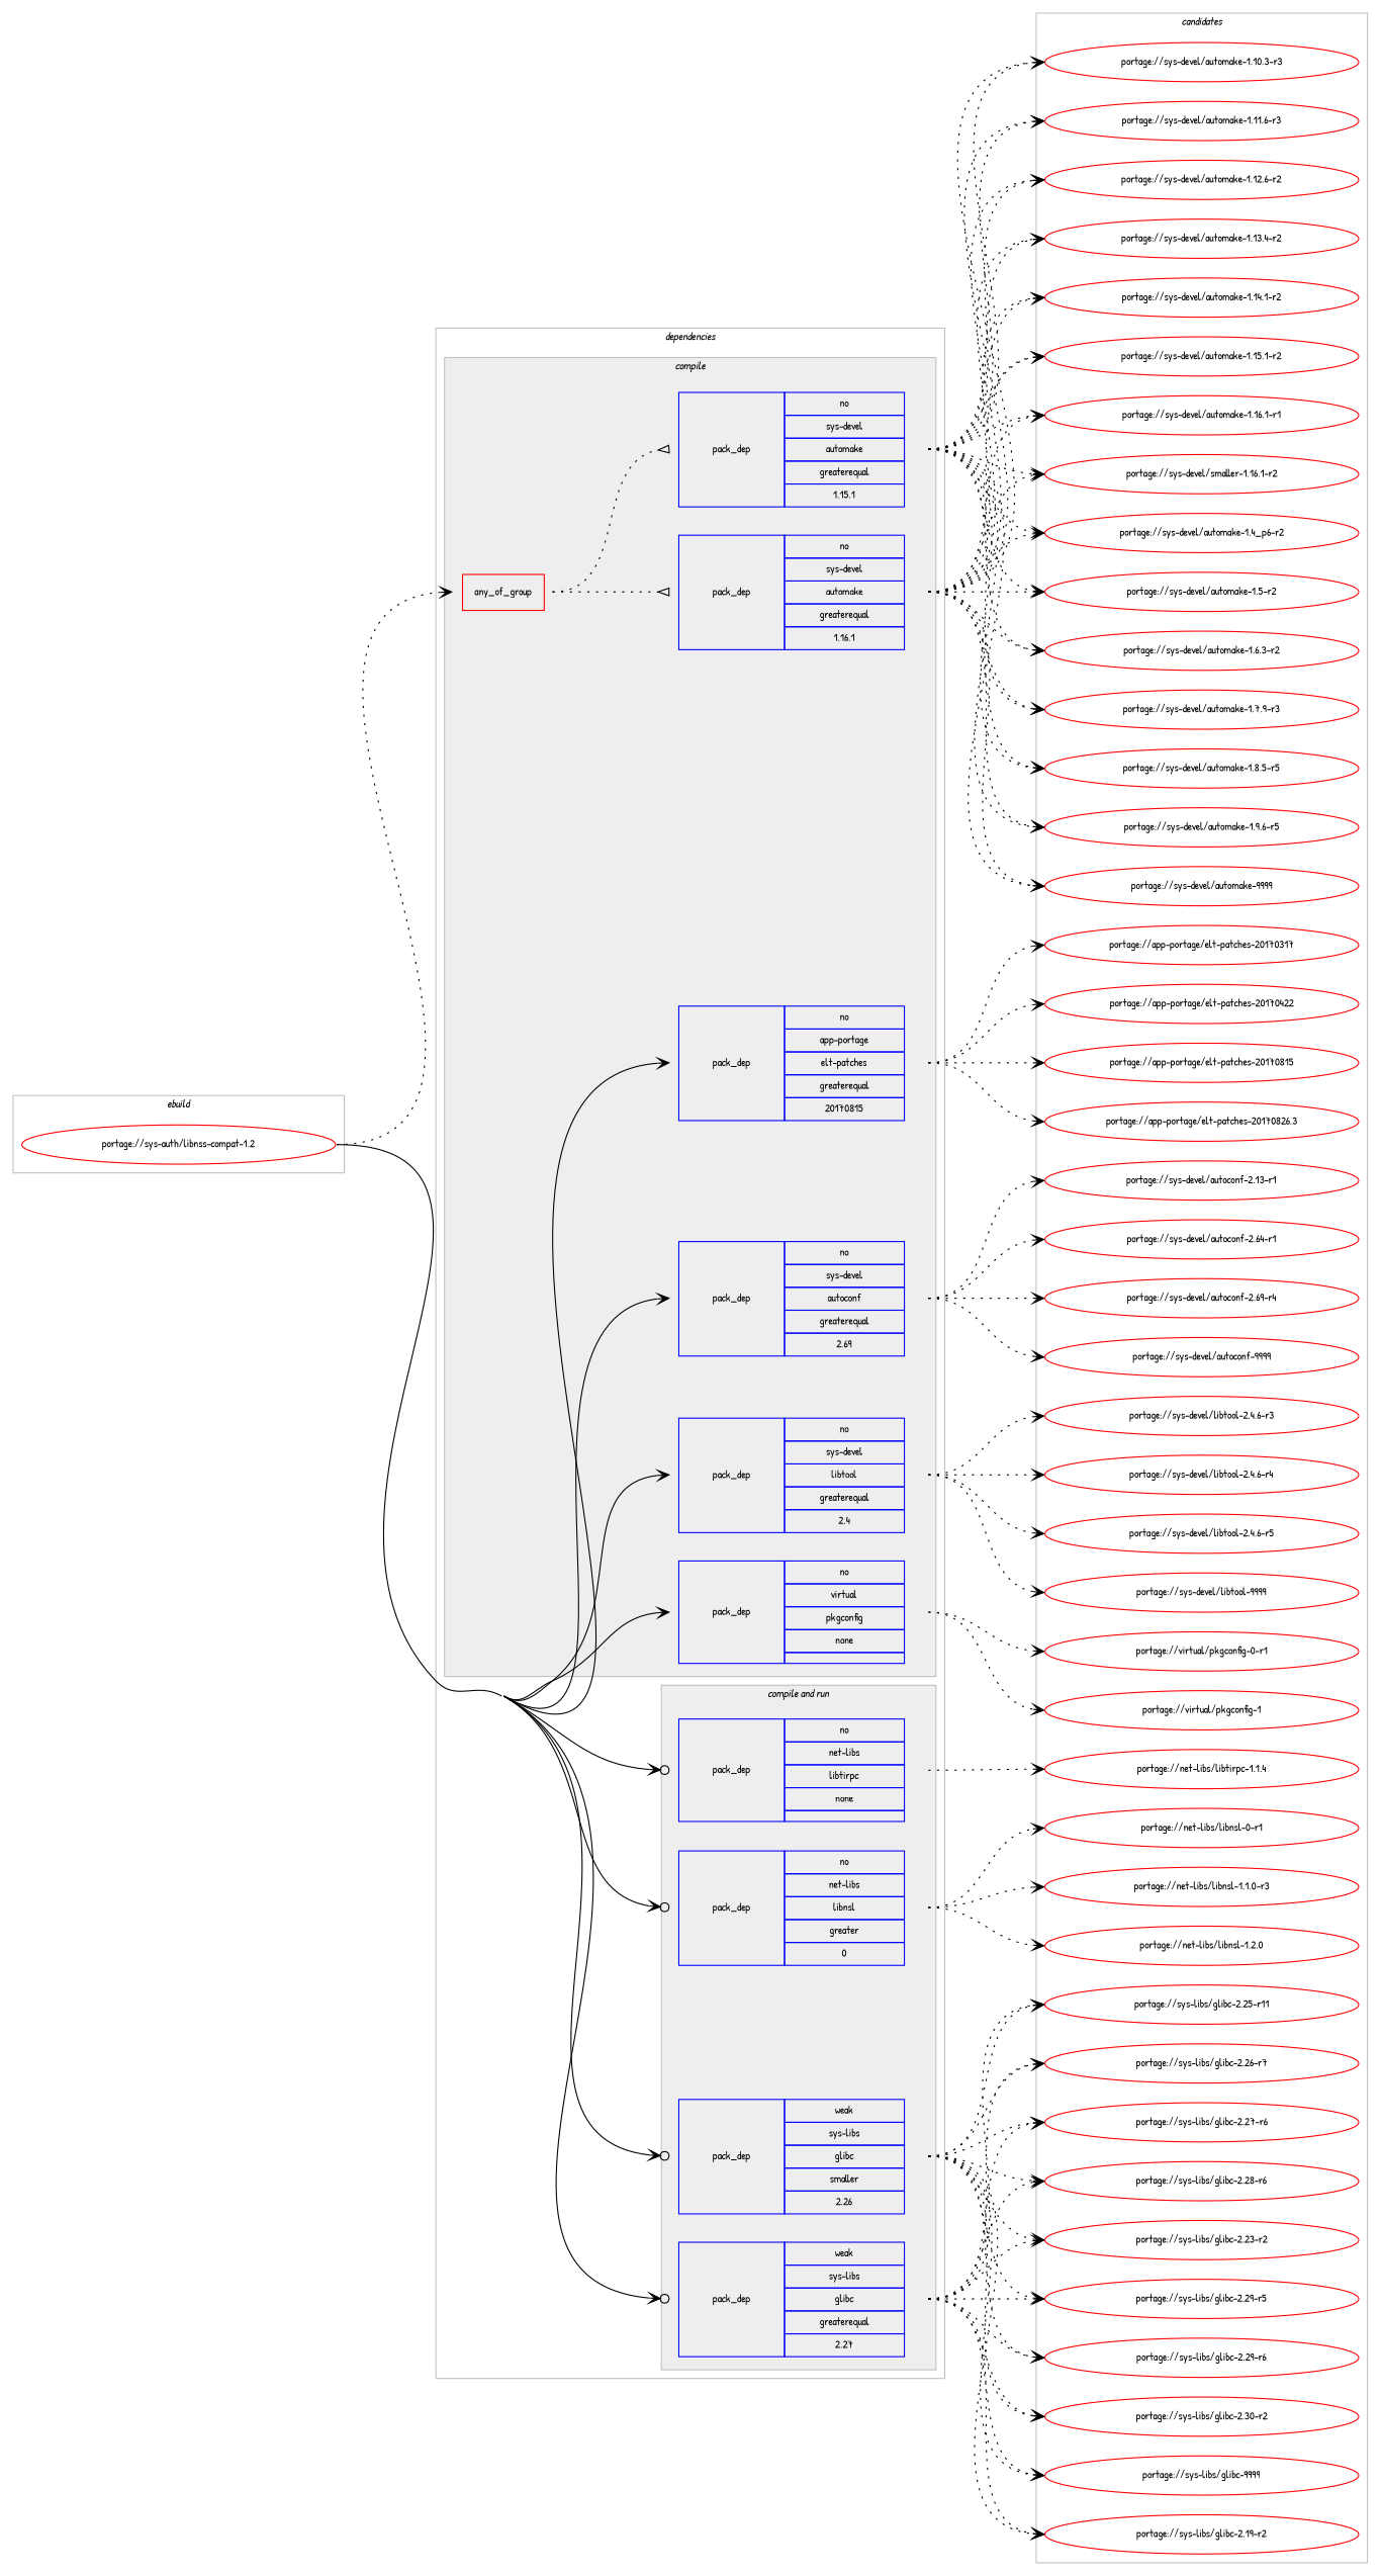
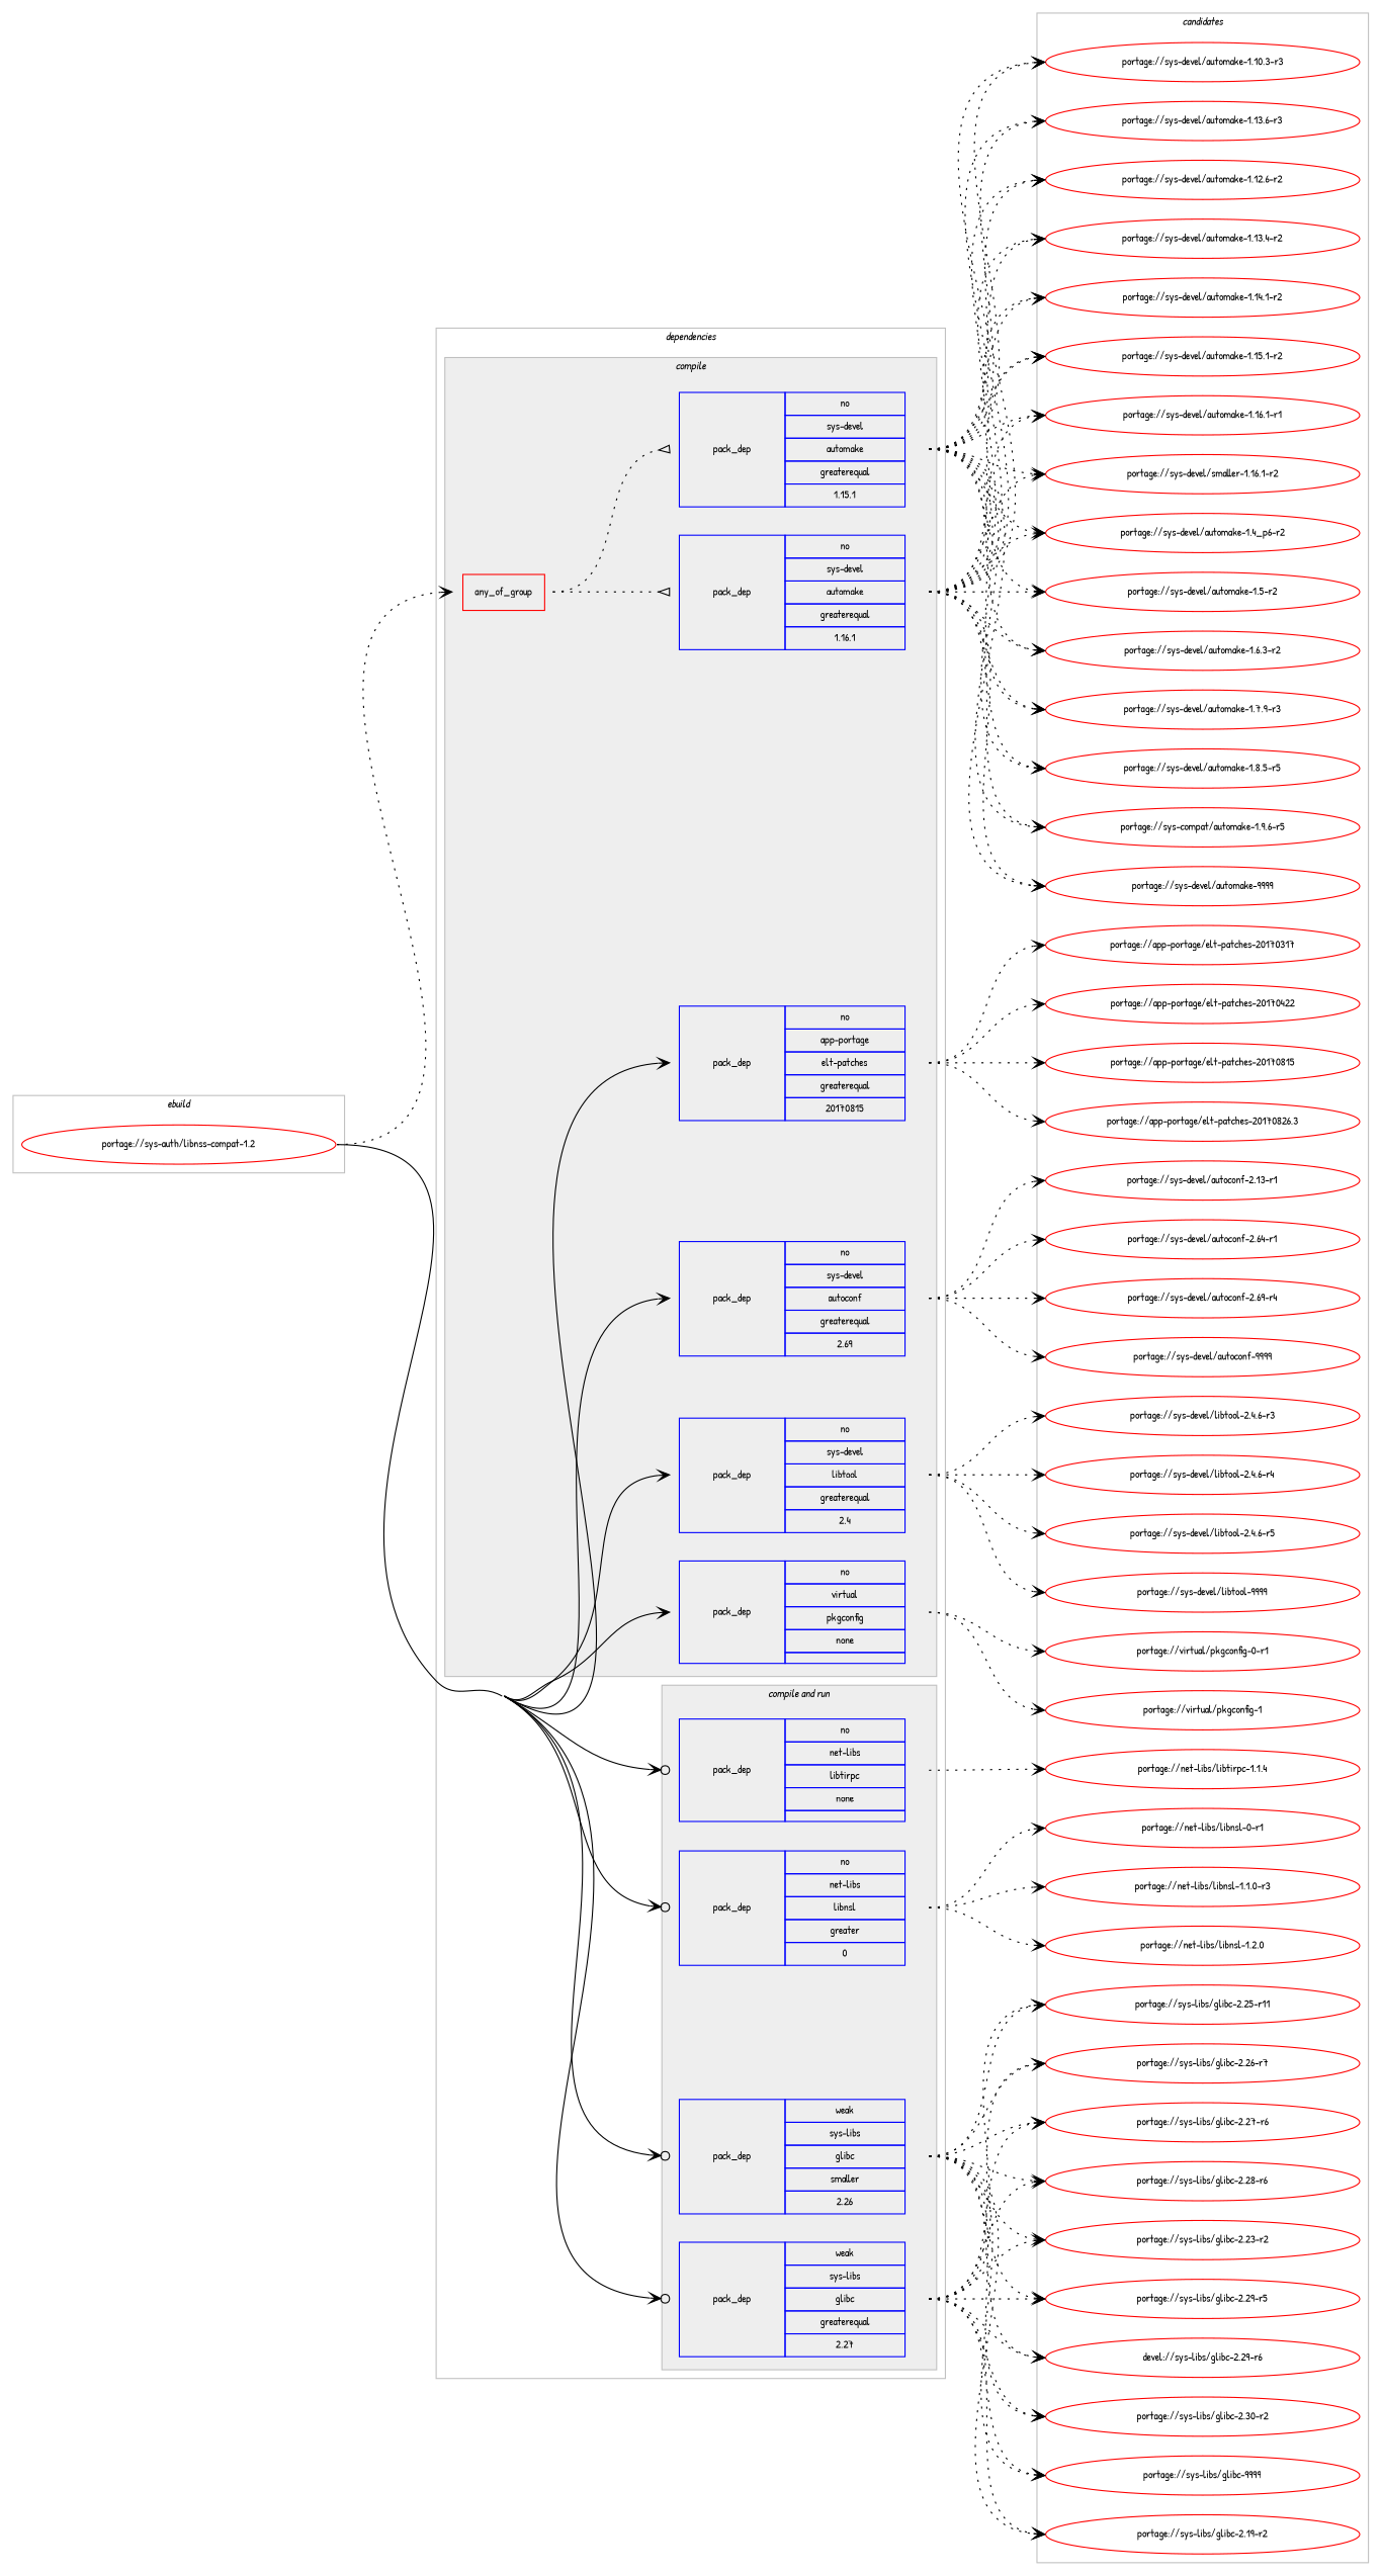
  digraph {
    compound=true
    concentrate=true
    fontname="Patrick Hand"
    fontsize=10
    newrank=true
    rankdir=LR
    ranksep=1.5
    node [color=red fontname="Patrick Hand" fontsize=10]
    edge [arrowhead=vee fontname="Patrick Hand" headport=w style=dotted tailport=e weight=100]
    n1 [label="portage://sys-auth/libnss-compat-1.2" width=4]
    n2 [color=blue label=<<TABLE BORDER="0" CELLBORDER="1" CELLSPACING="0" CELLPADDING="4" WIDTH="220"><TR><TD ROWSPAN="6" CELLPADDING="30">pack_dep</TD></TR><TR><TD WIDTH="110">no</TD></TR><TR><TD>sys-devel</TD></TR><TR><TD>automake</TD></TR><TR><TD>greaterequal</TD></TR><TR><TD>1.16.1</TD></TR></TABLE>> shape=none]
    n3 [color=blue label=<<TABLE BORDER="0" CELLBORDER="1" CELLSPACING="0" CELLPADDING="4" WIDTH="220"><TR><TD ROWSPAN="6" CELLPADDING="30">pack_dep</TD></TR><TR><TD WIDTH="110">no</TD></TR><TR><TD>sys-devel</TD></TR><TR><TD>automake</TD></TR><TR><TD>greaterequal</TD></TR><TR><TD>1.15.1</TD></TR></TABLE>> shape=none]
    n4 [label=<<TABLE BORDER="0" CELLBORDER="1" CELLSPACING="0" CELLPADDING="4"><TR><TD CELLPADDING="10">any_of_group</TD></TR></TABLE>> shape=none]
    n5 [color=blue label=<<TABLE BORDER="0" CELLBORDER="1" CELLSPACING="0" CELLPADDING="4" WIDTH="220"><TR><TD ROWSPAN="6" CELLPADDING="30">pack_dep</TD></TR><TR><TD WIDTH="110">no</TD></TR><TR><TD>app-portage</TD></TR><TR><TD>elt-patches</TD></TR><TR><TD>greaterequal</TD></TR><TR><TD>20170815</TD></TR></TABLE>> shape=none]
    n6 [color=blue label=<<TABLE BORDER="0" CELLBORDER="1" CELLSPACING="0" CELLPADDING="4" WIDTH="220"><TR><TD ROWSPAN="6" CELLPADDING="30">pack_dep</TD></TR><TR><TD WIDTH="110">no</TD></TR><TR><TD>sys-devel</TD></TR><TR><TD>autoconf</TD></TR><TR><TD>greaterequal</TD></TR><TR><TD>2.69</TD></TR></TABLE>> shape=none]
    n7 [color=blue label=<<TABLE BORDER="0" CELLBORDER="1" CELLSPACING="0" CELLPADDING="4" WIDTH="220"><TR><TD ROWSPAN="6" CELLPADDING="30">pack_dep</TD></TR><TR><TD WIDTH="110">no</TD></TR><TR><TD>sys-devel</TD></TR><TR><TD>libtool</TD></TR><TR><TD>greaterequal</TD></TR><TR><TD>2.4</TD></TR></TABLE>> shape=none]
    n8 [color=blue label=<<TABLE BORDER="0" CELLBORDER="1" CELLSPACING="0" CELLPADDING="4" WIDTH="220"><TR><TD ROWSPAN="6" CELLPADDING="30">pack_dep</TD></TR><TR><TD WIDTH="110">no</TD></TR><TR><TD>virtual</TD></TR><TR><TD>pkgconfig</TD></TR><TR><TD>none</TD></TR><TR><TD></TD></TR></TABLE>> shape=none]
    n9 [color=blue label=<<TABLE BORDER="0" CELLBORDER="1" CELLSPACING="0" CELLPADDING="4" WIDTH="220"><TR><TD ROWSPAN="6" CELLPADDING="30">pack_dep</TD></TR><TR><TD WIDTH="110">no</TD></TR><TR><TD>net-libs</TD></TR><TR><TD>libnsl</TD></TR><TR><TD>greater</TD></TR><TR><TD>0</TD></TR></TABLE>> shape=none]
    n10 [color=blue label=<<TABLE BORDER="0" CELLBORDER="1" CELLSPACING="0" CELLPADDING="4" WIDTH="220"><TR><TD ROWSPAN="6" CELLPADDING="30">pack_dep</TD></TR><TR><TD WIDTH="110">no</TD></TR><TR><TD>net-libs</TD></TR><TR><TD>libtirpc</TD></TR><TR><TD>none</TD></TR><TR><TD></TD></TR></TABLE>> shape=none]
    n11 [color=blue label=<<TABLE BORDER="0" CELLBORDER="1" CELLSPACING="0" CELLPADDING="4" WIDTH="220"><TR><TD ROWSPAN="6" CELLPADDING="30">pack_dep</TD></TR><TR><TD WIDTH="110">weak</TD></TR><TR><TD>sys-libs</TD></TR><TR><TD>glibc</TD></TR><TR><TD>greaterequal</TD></TR><TR><TD>2.27</TD></TR></TABLE>> shape=none]
    n12 [color=blue label=<<TABLE BORDER="0" CELLBORDER="1" CELLSPACING="0" CELLPADDING="4" WIDTH="220"><TR><TD ROWSPAN="6" CELLPADDING="30">pack_dep</TD></TR><TR><TD WIDTH="110">weak</TD></TR><TR><TD>sys-libs</TD></TR><TR><TD>glibc</TD></TR><TR><TD>smaller</TD></TR><TR><TD>2.26</TD></TR></TABLE>> shape=none]
    n13 [label="portage://sys-devel/automake-1.10.3-r3" width=4]
-   n14 [label="portage://sys-devel/automake-1.11.6-r3" width=4]
+   n14 [label="portage://sys-devel/automake-1.13.6-r3" width=4]
    n15 [label="portage://sys-devel/automake-1.12.6-r2" width=4]
    n16 [label="portage://sys-devel/automake-1.13.4-r2" width=4]
    n17 [label="portage://sys-devel/automake-1.14.1-r2" width=4]
    n18 [label="portage://sys-devel/automake-1.15.1-r2" width=4]
    n19 [label="portage://sys-devel/automake-1.16.1-r1" width=4]
    n20 [label="portage://sys-devel/smaller-1.16.1-r2" width=4]
    n21 [label="portage://sys-devel/automake-1.4_p6-r2" width=4]
    n22 [label="portage://sys-devel/automake-1.5-r2" width=4]
    n23 [label="portage://sys-devel/automake-1.6.3-r2" width=4]
    n24 [label="portage://sys-devel/automake-1.7.9-r3" width=4]
    n25 [label="portage://sys-devel/automake-1.8.5-r5" width=4]
-   n26 [label="portage://sys-devel/automake-1.9.6-r5" width=4]
+   n26 [label="portage://sys-compat/automake-1.9.6-r5" width=4]
    n27 [label="portage://sys-devel/automake-9999" width=4]
    n28 [label="portage://app-portage/elt-patches-20170317" width=4]
    n29 [label="portage://app-portage/elt-patches-20170422" width=4]
    n30 [label="portage://app-portage/elt-patches-20170815" width=4]
    n31 [label="portage://app-portage/elt-patches-20170826.3" width=4]
    n32 [label="portage://sys-devel/autoconf-2.13-r1" width=4]
    n33 [label="portage://sys-devel/autoconf-2.64-r1" width=4]
    n34 [label="portage://sys-devel/autoconf-2.69-r4" width=4]
    n35 [label="portage://sys-devel/autoconf-9999" width=4]
    n36 [label="portage://sys-devel/libtool-2.4.6-r3" width=4]
    n37 [label="portage://sys-devel/libtool-2.4.6-r4" width=4]
    n38 [label="portage://sys-devel/libtool-2.4.6-r5" width=4]
    n39 [label="portage://sys-devel/libtool-9999" width=4]
    n40 [label="portage://virtual/pkgconfig-0-r1" width=4]
    n41 [label="portage://virtual/pkgconfig-1" width=4]
    n42 [label="portage://net-libs/libnsl-0-r1" width=4]
    n43 [label="portage://net-libs/libnsl-1.1.0-r3" width=4]
    n44 [label="portage://net-libs/libnsl-1.2.0" width=4]
    n45 [label="portage://net-libs/libtirpc-1.1.4" width=4]
    n46 [label="portage://sys-libs/glibc-2.19-r2" width=4]
    n47 [label="portage://sys-libs/glibc-2.25-r11" width=4]
    n48 [label="portage://sys-libs/glibc-2.26-r7" width=4]
    n49 [label="portage://sys-libs/glibc-2.27-r6" width=4]
    n50 [label="portage://sys-libs/glibc-2.28-r6" width=4]
    n51 [label="portage://sys-libs/glibc-2.23-r2" width=4]
    n52 [label="portage://sys-libs/glibc-2.29-r5" width=4]
-   n53 [label="portage://sys-libs/glibc-2.29-r6" width=4]
+   n53 [label="devel://sys-libs/glibc-2.29-r6" width=4]
    n54 [label="portage://sys-libs/glibc-2.30-r2" width=4]
    n55 [label="portage://sys-libs/glibc-9999" width=4]
    subgraph cluster_1 {
      color=gray
      label=<<i>ebuild</i>>
      rank=same
      n1
    }
    subgraph cluster_2 {
      color=gray
      label=<<i>dependencies</i>>
      subgraph cluster_3 {
        color=gray
        fillcolor="#eeeeee"
        label=<<i>compile</i>>
        style=filled
        subgraph sub_4 {
          color=gray
          fillcolor="#eeeeee"
          label=<<i>compile</i>>
          style=filled
          n4
          subgraph sub_5 {
            color=gray
            fillcolor="#eeeeee"
            label=<<i>compile</i>>
            style=filled
            n2
          }
          subgraph sub_6 {
            color=gray
            fillcolor="#eeeeee"
            label=<<i>compile</i>>
            style=filled
            n3
          }
        }
        subgraph sub_7 {
          color=gray
          fillcolor="#eeeeee"
          label=<<i>compile</i>>
          style=filled
          n5
        }
        subgraph sub_8 {
          color=gray
          fillcolor="#eeeeee"
          label=<<i>compile</i>>
          style=filled
          n6
        }
        subgraph sub_9 {
          color=gray
          fillcolor="#eeeeee"
          label=<<i>compile</i>>
          style=filled
          n7
        }
        subgraph sub_10 {
          color=gray
          fillcolor="#eeeeee"
          label=<<i>compile</i>>
          style=filled
          n8
        }
      }
      subgraph cluster_11 {
        color=gray
        fillcolor="#eeeeee"
        label=<<i>compile and run</i>>
        style=filled
        subgraph sub_12 {
          color=gray
          fillcolor="#eeeeee"
          label=<<i>compile and run</i>>
          style=filled
          n9
        }
        subgraph sub_13 {
          color=gray
          fillcolor="#eeeeee"
          label=<<i>compile and run</i>>
          style=filled
          n10
        }
        subgraph sub_14 {
          color=gray
          fillcolor="#eeeeee"
          label=<<i>compile and run</i>>
          style=filled
          n11
        }
        subgraph sub_15 {
          color=gray
          fillcolor="#eeeeee"
          label=<<i>compile and run</i>>
          style=filled
          n12
        }
      }
      subgraph cluster_16 {
        color=gray
        fillcolor="#eeeeee"
        label=<<i>run</i>>
        style=filled
      }
    }
    subgraph cluster_17 {
      color=gray
      label=<<i>candidates</i>>
      rank=same
      subgraph sub_18 {
        color=black
        label=<<i>candidates</i>>
        nodesep=1
        rank=same
        n13
        n14
        n15
        n16
        n17
        n18
        n19
        n20
        n21
        n22
        n23
        n24
        n25
        n26
        n27
      }
      subgraph sub_19 {
        color=black
        label=<<i>candidates</i>>
        nodesep=1
        rank=same
        n13
        n14
        n15
        n16
        n17
        n18
        n19
        n20
        n21
        n22
        n23
        n24
        n25
        n26
        n27
      }
      subgraph sub_20 {
        color=black
        label=<<i>candidates</i>>
        nodesep=1
        rank=same
        n28
        n29
        n30
        n31
      }
      subgraph sub_21 {
        color=black
        label=<<i>candidates</i>>
        nodesep=1
        rank=same
        n32
        n33
        n34
        n35
      }
      subgraph sub_22 {
        color=black
        label=<<i>candidates</i>>
        nodesep=1
        rank=same
        n36
        n37
        n38
        n39
      }
      subgraph sub_23 {
        color=black
        label=<<i>candidates</i>>
        nodesep=1
        rank=same
        n40
        n41
      }
      subgraph sub_24 {
        color=black
        label=<<i>candidates</i>>
        nodesep=1
        rank=same
        n42
        n43
        n44
      }
      subgraph sub_25 {
        color=black
        label=<<i>candidates</i>>
        nodesep=1
        rank=same
        n45
      }
      subgraph sub_26 {
        color=black
        label=<<i>candidates</i>>
        nodesep=1
        rank=same
        n46
        n47
        n48
        n49
        n50
        n51
        n52
        n53
        n54
        n55
      }
      subgraph sub_27 {
        color=black
        label=<<i>candidates</i>>
        nodesep=1
        rank=same
        n46
        n47
        n48
        n49
        n50
        n51
        n52
        n53
        n54
        n55
      }
    }
    n1 -> n4 [weight=20]
    n1 -> n5 [style=solid weight=20]
    n1 -> n6 [style=solid weight=20]
    n1 -> n7 [style=solid weight=20]
    n1 -> n8 [style=solid weight=20]
    n1 -> n9 [arrowhead=odotvee style=solid weight=20]
    n1 -> n10 [arrowhead=odotvee style=solid weight=20]
    n1 -> n11 [arrowhead=odotvee style=solid weight=20]
    n1 -> n12 [arrowhead=odotvee style=solid weight=20]
    n2 -> n13
    n2 -> n14
    n2 -> n15
    n2 -> n16
    n2 -> n17
    n2 -> n18
    n2 -> n19
    n2 -> n20
    n2 -> n21
    n2 -> n22
    n2 -> n23
    n2 -> n24
    n2 -> n25
    n2 -> n26
    n2 -> n27
    n3 -> n13
    n3 -> n14
    n3 -> n15
    n3 -> n16
    n3 -> n17
    n3 -> n18
    n3 -> n19
    n3 -> n20
    n3 -> n21
    n3 -> n22
    n3 -> n23
    n3 -> n24
    n3 -> n25
    n3 -> n26
    n3 -> n27
    n4 -> n2 [arrowhead=oinv weight=20]
    n4 -> n3 [arrowhead=oinv weight=20]
    n5 -> n28
    n5 -> n29
    n5 -> n30
    n5 -> n31
    n6 -> n32
    n6 -> n33
    n6 -> n34
    n6 -> n35
    n7 -> n36
    n7 -> n37
    n7 -> n38
    n7 -> n39
    n8 -> n40
    n8 -> n41
    n9 -> n42
    n9 -> n43
    n9 -> n44
    n10 -> n45
    n11 -> n46
    n11 -> n47
    n11 -> n48
    n11 -> n49
    n11 -> n50
    n11 -> n51
    n11 -> n52
    n11 -> n53
    n11 -> n54
    n11 -> n55
    n12 -> n46
    n12 -> n47
    n12 -> n48
    n12 -> n49
    n12 -> n50
    n12 -> n51
    n12 -> n52
    n12 -> n53
    n12 -> n54
    n12 -> n55
  }
